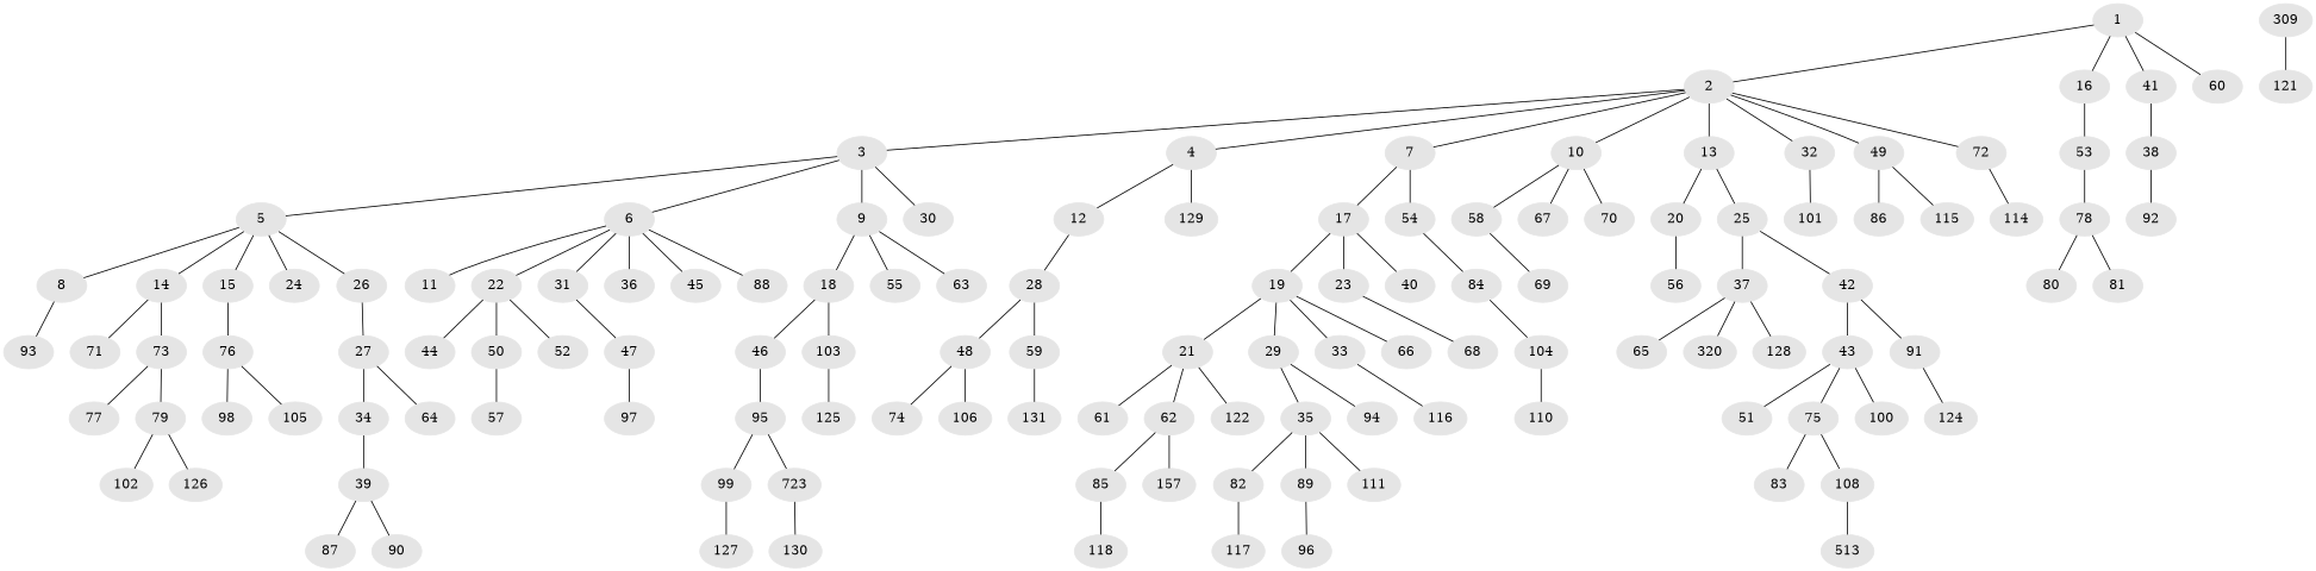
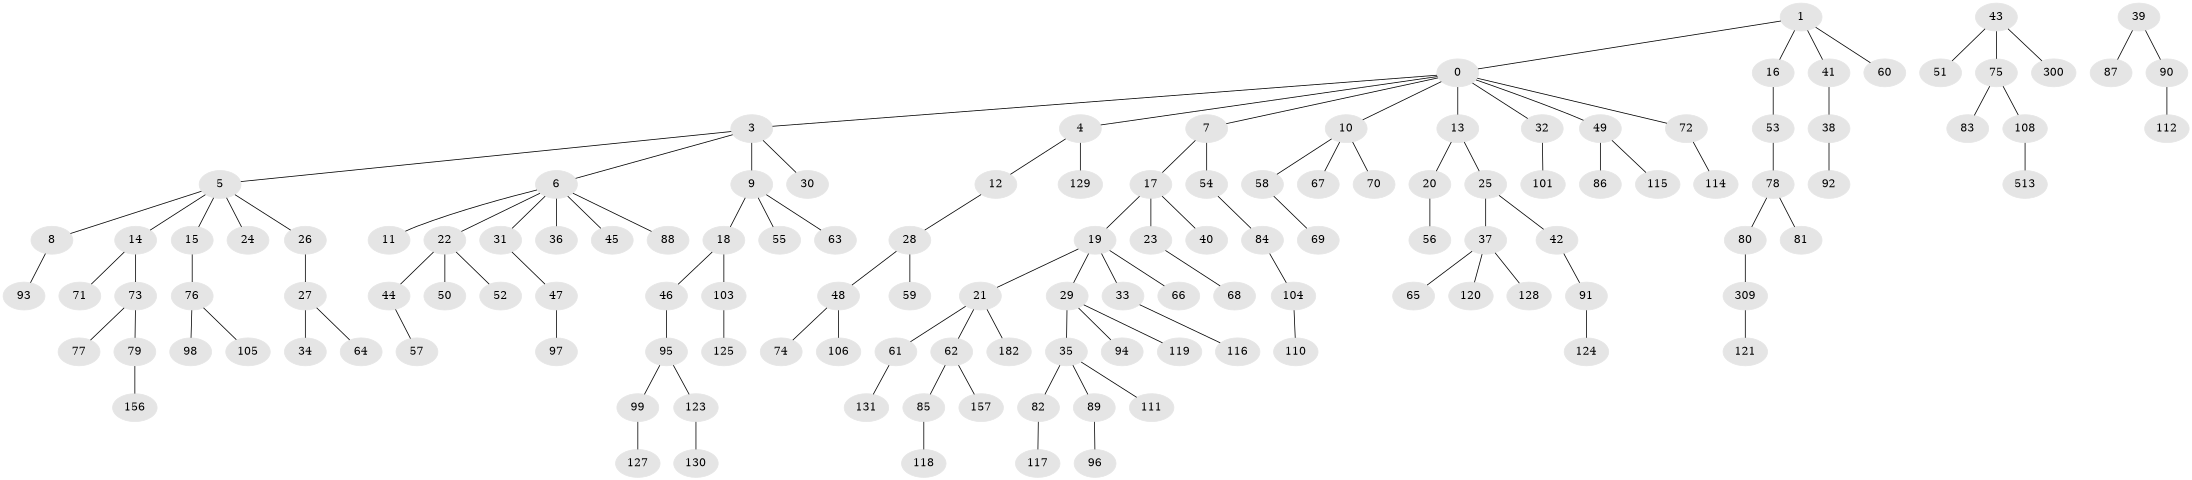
  graph {
    node [color=gray90 style=filled]
    1
-   2
+   2 [label=0]
    16
    41
    60
    3
    4
    7
    10
    13
    32
    49
    72
    53
    38
    5
    6
    9
    30
    12
    129
    17
    54
    58
    67
    70
    20
    25
    101
    86
    115
    114
    8
    14
    15
    24
    26
    11
    22
    31
    36
    45
    88
    18
    55
    63
    28
    93
    71
    73
    76
    27
    44
    50
    52
    47
    19
    23
    40
    84
    46
    103
    69
    48
    59
    56
    37
    42
    77
    79
    98
    105
    92
    78
    21
    29
    33
    66
    68
    95
    125
    61
    62
-   122
+   122 [label=182]
    35
    94
+   119
    116
    131
    85
    n91 [label=157]
    57
    65
-   120 [label=320]
+   120
    128
    43
    91
    34
    64
    39
    74
    106
    82
    89
    111
    97
    87
    90
    117
    96
+   112
    51
    75
-   100
+   100 [label=300]
    124
    83
    108
    99
-   123 [label=723]
+   123
    80
    81
    104
    118
-   102
-   126
+   126 [label=156]
    n126 [label=513]
    n127 [label=309]
    121
    110
    127
    130
    1 -- 2
    1 -- 16
    1 -- 41
    1 -- 60
    2 -- 3
    2 -- 4
    2 -- 7
    2 -- 10
    2 -- 13
    2 -- 32
    2 -- 49
    2 -- 72
    16 -- 53
    41 -- 38
    3 -- 5
    3 -- 6
    3 -- 9
    3 -- 30
    4 -- 12
    4 -- 129
    7 -- 17
    7 -- 54
    10 -- 58
    10 -- 67
    10 -- 70
    13 -- 20
    13 -- 25
    32 -- 101
    49 -- 86
    49 -- 115
    72 -- 114
    53 -- 78
    38 -- 92
    5 -- 8
    5 -- 14
    5 -- 15
    5 -- 24
    5 -- 26
    6 -- 11
    6 -- 22
    6 -- 31
    6 -- 36
    6 -- 45
    6 -- 88
    9 -- 18
    9 -- 55
    9 -- 63
    12 -- 28
    17 -- 19
    17 -- 23
    17 -- 40
    54 -- 84
    58 -- 69
    20 -- 56
    25 -- 37
    25 -- 42
    8 -- 93
    14 -- 71
    14 -- 73
    15 -- 76
    26 -- 27
    22 -- 44
    22 -- 50
    22 -- 52
    31 -- 47
    18 -- 46
    18 -- 103
    28 -- 48
    28 -- 59
    73 -- 77
    73 -- 79
    76 -- 98
    76 -- 105
    27 -- 34
    27 -- 64
-   50 -- 57
+   44 -- 57
    47 -- 97
    19 -- 21
    19 -- 29
    19 -- 33
    19 -- 66
    23 -- 68
    84 -- 104
    46 -- 95
    103 -- 125
    48 -- 74
    48 -- 106
    37 -- 65
    37 -- 120
    37 -- 128
-   42 -- 43
    42 -- 91
-   79 -- 102
    79 -- 126
    78 -- 80
    78 -- 81
    21 -- 61
    21 -- 62
    21 -- 122
    29 -- 35
    29 -- 94
+   29 -- 119
    33 -- 116
    95 -- 99
    95 -- 123
-   59 -- 131
+   61 -- 131
    62 -- 85
    62 -- n91
    35 -- 82
    35 -- 89
    35 -- 111
    85 -- 118
    43 -- 51
    43 -- 75
    43 -- 100
    91 -- 124
-   34 -- 39
    39 -- 87
    39 -- 90
    82 -- 117
    89 -- 96
+   90 -- 112
    75 -- 83
    75 -- 108
    108 -- n126
    99 -- 127
    123 -- 130
+   80 -- n127
    104 -- 110
    n127 -- 121
  }
